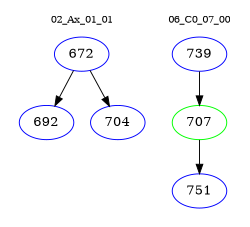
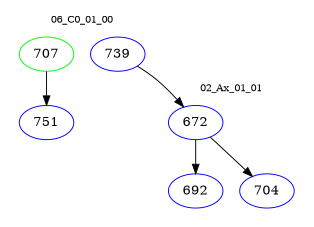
  digraph {
    node [color=blue]
    edge [color=black]
    n1 [label=692]
    n2 [label=672]
    n3 [label=704]
    n4 [label=739]
    n5 [color=green label=707]
    n6 [label=751]
    subgraph cluster_1 {
      color=white
      fontsize=10
      label="02_Ax_01_01"
      n1
      n2
      n3
    }
    subgraph cluster_2 {
      color=white
      fontsize=10
-     label="06_C0_07_00"
+     label="06_C0_01_00"
      n4
      n5
      n6
    }
    n2 -> n1
    n2 -> n3
-   n4 -> n5
+   n4 -> n2
    n5 -> n6
  }
